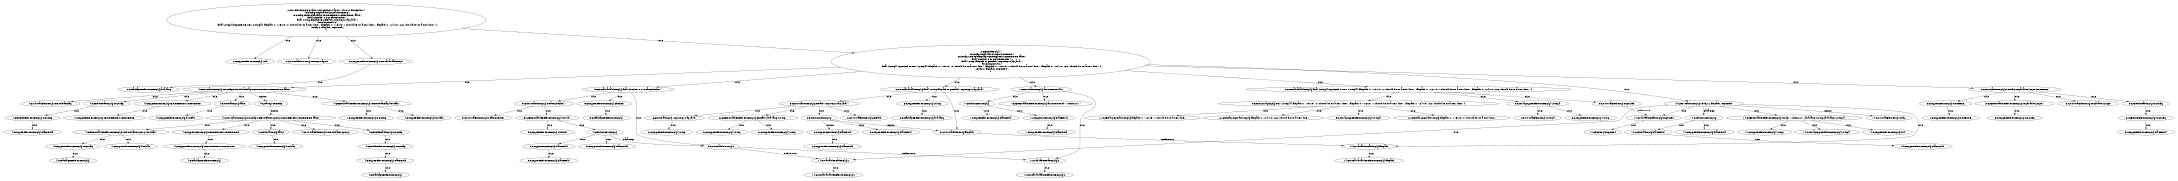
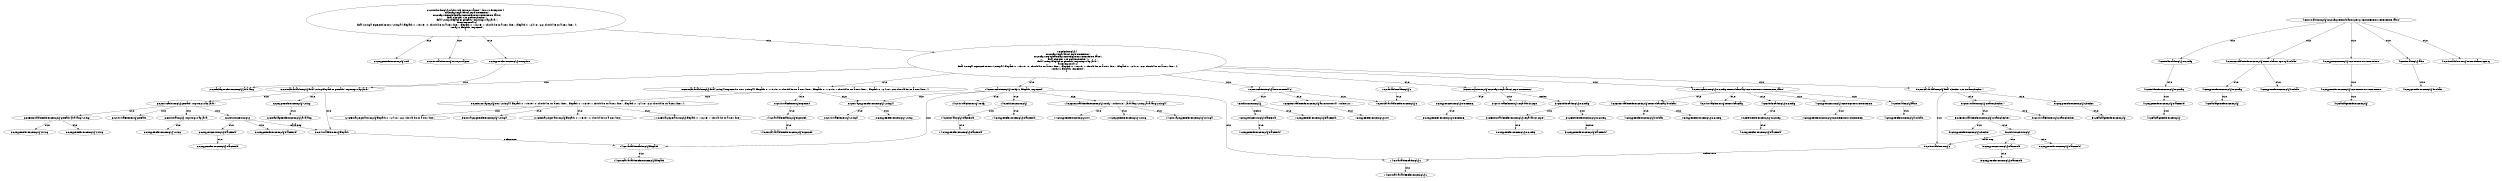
  digraph {
    node [shape=ellipse]
    n1 [label="2:CtTypeReferenceImpl@void"]
    n2 [label="2:CtVirtualElement@testOpWrapOn"]
-   n3 [label="2:CtTypeReferenceImpl@CtLocalVariableImpl"]
+   n3 [label="2:CtTypeReferenceImpl@Exception"]
    n4 [label="2:CtPackageReferenceImpl@java.lang"]
    n5 [label="3:CtExecutableReferenceImpl@setJavadocScope()"]
    n6 [label="3:CtTypeReferenceImpl@mConfig"]
    n7 [label="3:CtVirtualElement@setJavadocScope"]
    n8 [label="3:CtFieldReferenceImpl@mConfig"]
    n9 [label="3:CtTypeReferenceImpl@PlaceHold"]
    n10 [label="3:CtFieldReadImpl@mConfig"]
    n11 [label="3:CtTypeAccessImpl@NOTHING"]
    n12 [label="3:CtTypeReferenceImpl@NOTHING"]
    n13 [label="3:CtInvocationImpl@mConfig.setJavadocScope(NOTHING)"]
    n14 [label="4:CtExecutableReferenceImpl@setBooleanFlag(boolean)"]
    n15 [label="4:CtTypeReferenceImpl@mConfig"]
    n16 [label="4:CtTypeReferenceImpl@boolean"]
    n17 [label="4:CtVirtualElement@setBooleanFlag"]
    n18 [label="4:CtFieldReferenceImpl@mConfig"]
    n19 [label="4:CtTypeReferenceImpl@PlaceHold"]
    n20 [label="4:CtFieldReadImpl@mConfig"]
    n21 [label="4:CtTypeAccessImpl@IGNORE_OP_WRAP_PROP"]
    n22 [label="4:CtTypeReferenceImpl@IGNORE_OP_WRAP_PROP"]
    n23 [label="4:CtLiteralImpl@false"]
    n24 [label="4:CtTypeReferenceImpl@boolean"]
    n25 [label="4:CtInvocationImpl@mConfig.setBooleanFlag(IGNORE_OP_WRAP_PROP, false)"]
-   n26 [label="4:Update@UPDATE"]
    n27 [label="4:CtInvocationImpl@mConfig.setBooleanProperty(IGNORE_OP_WRAP_PROP, false)"]
    n28 [label="5:CtTypeReferenceImpl@Checker"]
    n29 [label="5:CtPackageReferenceImpl@"]
-   n30 [label="5:CtExecutableReferenceImpl@should()"]
+   n30 [label="5:CtExecutableReferenceImpl@createChecker()"]
    n31 [label="5:CtTypeReferenceImpl@Checker"]
-   n32 [label="4:CtThisAccessImpl@"]
+   n32 [label="5:CtThisAccessImpl@"]
    n33 [label="5:CtVirtualElement@createChecker"]
    n34 [label="5:CtTypeAccessImpl@PlaceHold"]
    n35 [label="5:CtTypeReferenceImpl@PlaceHold"]
    n36 [label="5:CtTypeReferenceImpl@PlaceHold"]
    n37 [label="5:CtVirtualElement@c"]
    n38 [label="7:CtVariableReadImpl@c"]
    n39 [label="14:CtVariableReadImpl@c"]
    n40 [label="5:CtInvocationImpl@createChecker()"]
    n41 [label="7:CtLocalVariableReferenceImpl@c"]
    n42 [label="14:CtLocalVariableReferenceImpl@c"]
    n43 [label="5:CtLocalVariableImpl@final Checker c = createChecker()"]
    n44 [label="6:CtTypeReferenceImpl@String"]
    n45 [label="6:CtPackageReferenceImpl@java.lang"]
    n46 [label="6:CtExecutableReferenceImpl@getPath(java.lang.String)"]
    n47 [label="6:CtTypeReferenceImpl@String"]
    n48 [label="6:CtTypeReferenceImpl@String"]
    n49 [label="6:CtVirtualElement@getPath"]
    n50 [label="6:CtTypeAccessImpl@PlaceHold"]
    n51 [label="6:CtTypeReferenceImpl@PlaceHold"]
    n52 [label="6:CtThisAccessImpl@"]
    n53 [label="6:CtTypeReferenceImpl@PlaceHold"]
    n54 [label="6:CtVirtualElement@filepath"]
    n55 [label="14:CtVariableReadImpl@filepath"]
    n56 [label="6:CtLiteralImpl@\"InputOpWrap.java\""]
    n57 [label="6:CtTypeReferenceImpl@String"]
    n58 [label="6:CtInvocationImpl@getPath(\"InputOpWrap.java\")"]
    n59 [label="14:CtLocalVariableReferenceImpl@filepath"]
    n60 [label="6:CtLocalVariableImpl@final String filepath = getPath(\"InputOpWrap.java\")"]
    n61 [label="7:CtExecutableReferenceImpl@assertNotNull(<unknown>)"]
+   n62 [label="7:CtTypeReferenceImpl@null"]
    n63 [label="7:CtTypeAccessImpl@PlaceHold"]
    n64 [label="7:CtTypeReferenceImpl@PlaceHold"]
    n65 [label="7:CtThisAccessImpl@"]
    n66 [label="7:CtTypeReferenceImpl@PlaceHold"]
    n67 [label="7:CtInvocationImpl@assertNotNull(c)"]
    n68 [label="8:CtVirtualElement@String[]"]
    n69 [label="8:CtArrayTypeReferenceImpl@String[]"]
    n70 [label="8:CtTypeReferenceImpl@String"]
    n71 [label="9:CtNewArrayImpl@new String[]\{ filepath + \":15:19: '+' should be on a new line.\", filepath + \":16:15: '-' should be on a new line.\", filepath + \":24:18: '&&' should be on a new line.\" \}"]
    n72 [label="9:CtArrayTypeReferenceImpl@String[]"]
    n73 [label="10:CtBinaryOperatorImpl@filepath + \":15:19: '+' should be on a new line.\""]
    n74 [label="11:CtBinaryOperatorImpl@filepath + \":16:15: '-' should be on a new line.\""]
    n75 [label="12:CtBinaryOperatorImpl@filepath + \":24:18: '&&' should be on a new line.\""]
    n76 [label="8:CtVirtualElement@expected"]
    n77 [label="14:CtVariableReadImpl@expected"]
-   n78 [label="14:Checker@expected"]
+   n78 [label="14:CtLocalVariableReferenceImpl@expected"]
    n79 [label="8:CtLocalVariableImpl@final String[] expected = new String[]\{ filepath + \":15:19: '+' should be on a new line.\", filepath + \":16:15: '-' should be on a new line.\", filepath + \":24:18: '&&' should be on a new line.\" \}"]
    n80 [label="14:CtExecutableReferenceImpl@verify(<unknown>,java.lang.String,java.lang.String[])"]
    n81 [label="14:CtTypeReferenceImpl@null"]
    n82 [label="14:CtTypeReferenceImpl@String"]
    n83 [label="14:CtArrayTypeReferenceImpl@String[]"]
    n84 [label="14:CtVirtualElement@verify"]
    n85 [label="14:CtLiteralImpl@PlaceHold"]
    n86 [label="14:CtTypeReferenceImpl@PlaceHold"]
    n87 [label="14:CtThisAccessImpl@"]
    n88 [label="14:CtTypeReferenceImpl@PlaceHold"]
    n89 [label="14:CtInvocationImpl@verify(c, filepath, expected)"]
    n90 [label="2:CtBlockImpl@\{\n    mConfig.setJavadocScope(NOTHING);\n    mConfig.setBooleanFlag(IGNORE_OP_WRAP_PROP, false);\n    final Checker c = createChecker();\n    final String filepath = getPath(\"InputOpWrap.java\");\n    assertNotNull(c);\n    final String[] expected = new String[]\{ filepath + \":15:19: '+' should be on a new line.\", filepath + \":16:15: '-' should be on a new line.\", filepath + \":24:18: '&&' should be on a new line.\" \};\n    verify(c, filepath, expected);\n\}"]
    n91 [label="2:CtMethodImpl@public void testOpWrapOn() throws Exception \{\n    mConfig.setJavadocScope(NOTHING);\n    mConfig.setBooleanFlag(IGNORE_OP_WRAP_PROP, false);\n    final Checker c = createChecker();\n    final String filepath = getPath(\"InputOpWrap.java\");\n    assertNotNull(c);\n    final String[] expected = new String[]\{ filepath + \":15:19: '+' should be on a new line.\", filepath + \":16:15: '-' should be on a new line.\", filepath + \":24:18: '&&' should be on a new line.\" \};\n    verify(c, filepath, expected);\n\}"]
    n92 [label="4:CtFieldReadImpl@mConfig"]
    n93 [label="4:CtExecutableReferenceImpl@setBooleanProperty(boolean)"]
    n94 [label="4:CtTypeAccessImpl@IGNORE_OP_WRAP_PROP"]
    n95 [label="4:CtLiteralImpl@false"]
    n96 [label="4:CtVirtualElement@setBooleanProperty"]
    n97 [label="4:CtPackageReferenceImpl@"]
    n98 [label="4:CtTypeReferenceImpl@PlaceHold"]
    n99 [label="4:CtFieldReferenceImpl@mConfig"]
    n100 [label="4:CtPackageReferenceImpl@"]
    n101 [label="4:CtTypeReferenceImpl@mConfig"]
    n102 [label="4:CtTypeReferenceImpl@boolean"]
    n103 [label="4:CtPackageReferenceImpl@"]
    n104 [label="4:CtTypeReferenceImpl@IGNORE_OP_WRAP_PROP"]
    n105 [label="4:CtTypeReferenceImpl@boolean"]
    n3 -> n4 [label=AST]
    n5 -> n6 [label=AST]
-   n8 -> n9 [label=AST]
+   n8 -> n9 [label=Action]
    n10 -> n8 [label=AST]
    n11 -> n12 [label=AST]
-   n13 -> n5 [label=AST]
+   n10 -> n5 [label=AST]
    n13 -> n7 [label=AST]
-   n13 -> n10 [label=AST]
+   n13 -> n10 [label=Action]
    n13 -> n11 [label=AST]
    n14 -> n15 [label=AST]
    n14 -> n16 [label=AST]
    n18 -> n19 [label=AST]
    n20 -> n18 [label=AST]
    n21 -> n22 [label=AST]
    n23 -> n24 [label=AST]
    n25 -> n14 [label=AST]
    n25 -> n17 [label=AST]
    n25 -> n20 [label=AST]
    n25 -> n21 [label=AST]
    n25 -> n23 [label=AST]
-   n25 -> n26 [label=Action]
-   n26 -> n27 [label=Action]
    n27 -> n92 [label=AST]
    n27 -> n93 [label=AST]
    n27 -> n94 [label=AST]
    n27 -> n95 [label=AST]
    n27 -> n96 [label=AST]
    n28 -> n29 [label=AST]
    n30 -> n31 [label=AST]
    n30 -> n32 [label=AST]
    n32 -> n34 [label=AST]
    n32 -> n36 [label=AST]
    n32 -> n37 [label="Data Dep"]
    n34 -> n35 [label=AST]
-   n37 -> n38 [label="Define-Use"]
    n37 -> n39 [label="Define-Use"]
    n38 -> n41 [label=AST]
    n39 -> n42 [label=AST]
    n40 -> n30 [label=AST]
    n40 -> n33 [label=AST]
    n43 -> n28 [label=AST]
    n43 -> n37 [label=AST]
    n43 -> n40 [label=AST]
    n44 -> n45 [label=AST]
    n46 -> n47 [label=AST]
    n46 -> n48 [label=AST]
    n50 -> n51 [label=AST]
-   n52 -> n50 [label=Action]
+   n52 -> n50 [label=AST]
    n52 -> n53 [label=AST]
-   n52 -> n54 [label=Action]
+   n52 -> n54 [label="Data Dep"]
    n54 -> n55 [label="Define-Use"]
    n55 -> n59 [label=AST]
    n56 -> n57 [label=AST]
    n58 -> n46 [label=AST]
    n58 -> n49 [label=AST]
    n58 -> n52 [label=AST]
    n58 -> n56 [label=AST]
    n60 -> n44 [label=AST]
    n60 -> n54 [label=AST]
    n60 -> n58 [label=AST]
+   n61 -> n62 [label=AST]
    n63 -> n64 [label=AST]
-   n65 -> n63 [label=AST]
+   n65 -> n63 [label=Action]
    n65 -> n66 [label=AST]
-   n67 -> n38 [label=AST]
+   n67 -> n41 [label=AST]
    n67 -> n61 [label=AST]
    n67 -> n65 [label=AST]
    n69 -> n68 [label=AST]
    n69 -> n70 [label=AST]
    n71 -> n72 [label=AST]
    n71 -> n73 [label=AST]
    n71 -> n74 [label=AST]
    n71 -> n75 [label=AST]
-   n76 -> n77 [label="Define-Use"]
+   n76 -> n77 [label=AST]
    n77 -> n78 [label=AST]
    n79 -> n69 [label=AST]
    n79 -> n71 [label=AST]
    n79 -> n76 [label=AST]
    n80 -> n81 [label=AST]
    n80 -> n82 [label=AST]
    n80 -> n83 [label=AST]
    n85 -> n86 [label=AST]
    n87 -> n85 [label=AST]
    n87 -> n88 [label=AST]
    n89 -> n39 [label=AST]
    n89 -> n55 [label=AST]
-   n89 -> n77 [label=AST]
+   n89 -> n69 [label=AST]
    n89 -> n80 [label=AST]
-   n89 -> n84 [label=Action]
-   n89 -> n87 [label="Data Dep"]
+   n89 -> n84 [label=AST]
+   n89 -> n87 [label=AST]
    n90 -> n13 [label=AST]
    n90 -> n25 [label=AST]
    n90 -> n43 [label=AST]
    n90 -> n60 [label=AST]
    n90 -> n67 [label=AST]
    n90 -> n79 [label=AST]
    n90 -> n89 [label=AST]
    n91 -> n1 [label=AST]
    n91 -> n2 [label=AST]
    n91 -> n3 [label=AST]
    n91 -> n90 [label=AST]
    n92 -> n99 [label=AST]
    n93 -> n101 [label=AST]
    n93 -> n102 [label=AST]
    n94 -> n104 [label=AST]
    n95 -> n105 [label=AST]
    n98 -> n97 [label=AST]
    n99 -> n98 [label=AST]
    n101 -> n100 [label=AST]
    n104 -> n103 [label=AST]
  }
